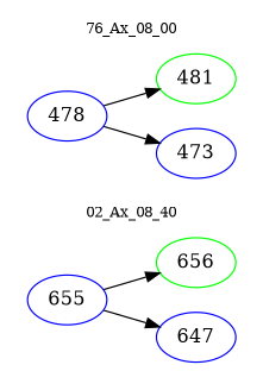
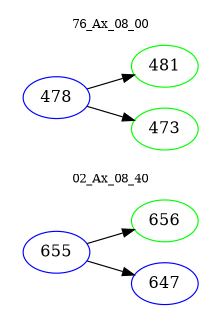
  digraph {
    rankdir=LR
    node [color=blue]
    edge [color=black]
    n1 [label=655]
    n2 [label=647]
    n3 [color=green label=656]
    n4 [label=478]
-   n5 [label=473]
+   n5 [color=green label=473]
    n6 [color=green label=481]
    subgraph cluster_1 {
      color=white
      fontsize=10
      label="02_Ax_08_40"
      n1
      n2
      n3
    }
    subgraph cluster_2 {
      color=white
      fontsize=10
      label="76_Ax_08_00"
      n4
      n5
      n6
    }
    n1 -> n2
    n1 -> n3
    n4 -> n5
    n4 -> n6
  }
